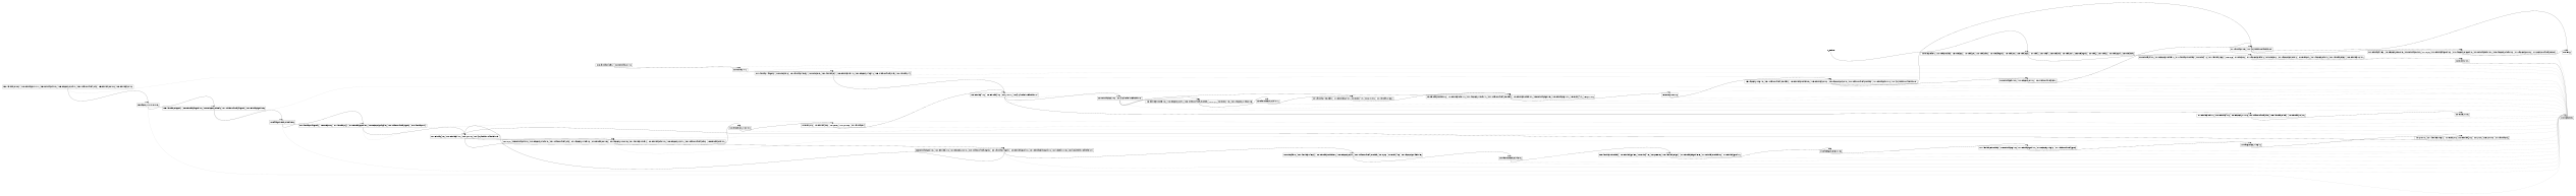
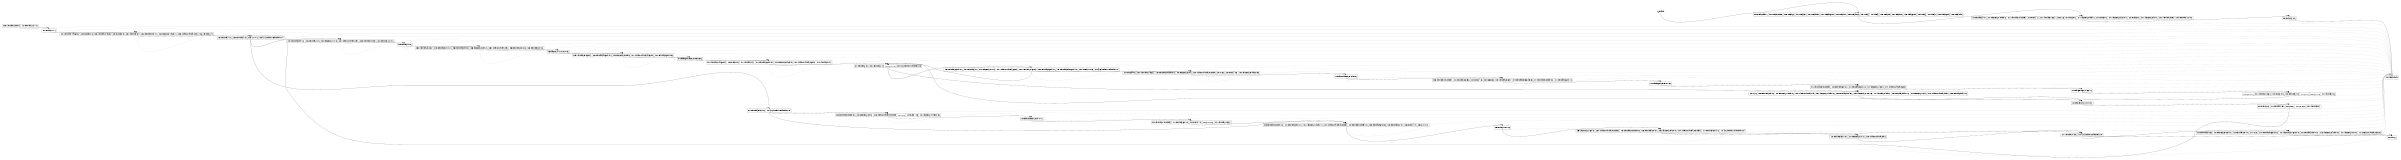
  digraph {
    fontname="Patrick Hand"
    rankdir=LR
    node [fontname="Patrick Hand" shape=record]
    edge [fontname="Patrick Hand" headport=n tailport=s]
    n1 [label=BB_concat2299 shape=none]
    n2 [label="{86293: constant[undefined,v1]|86294: vardecl['currentState']|86295: vardecl['regex']|86296: vardecl['types']|86297: vardecl['handlers']|86298: vardecl['allSegments']|86299: vardecl['name']|86300: vardecl['isEmpty']|86301: vardecl['i']|86302: vardecl['l']|86303: vardecl['route']|86304: vardecl['names']|86305: vardecl['segments']|86306: vardecl['j']|86307: vardecl['m']|86308: vardecl['segment']|86309: vardecl['handler']}"]
    n3 [label="{86310: read-variable['this',v3,-]|86311: read-property[v3,'rootState',v2]|86312: write-variable[v2,'currentState']*|86313: constant[\"^\",v4]|86314: write-variable[v4,'regex']*|86315: new[v5]|86316: constant[0.0,v6]|86317: write-property[v5,'statics',v6]|86318: constant[0.0,v7]|86319: write-property[v5,'dynamics',v7]|86320: constant[0.0,v8]|86321: write-property[v5,'stars',v8]|86322: write-variable[v5,'types']*|86323: read-variable['Array',v10,-]}"]
    n4 [label="{86324: construct [-,v10,v9]}"]
    n5 [label="{86479: exceptional-return}"]
    n6 [label="{86325: write-variable[v9,'handlers']*|86326: read-variable['Array',v12,-]}"]
    n7 [label="{86327: construct [-,v12,v11]}"]
    n8 [label="{86328: write-variable[v11,'allSegments']*|86329: constant[true,v13]|86330: write-variable[v13,'isEmpty']*|86331: constant[0.0,v15]|86332: write-variable[v15,'i']*|86333: read-variable['routes',v17,-]|86334: read-property[v17,'length',v16]|86335: \<variable-non-null-undef\>['routes']|86336: write-variable[v16,'l']*}"]
    n9 [label="{86337: read-variable['i',v18,-]|86338: read-variable['l',v19,-]|86339: \<[v18,v19,v14]|86340: if[v14](true-block:26175,false-block:26176)}"]
    n10 [label="{86341: read-variable['routes',v21,-]|86342: read-variable['i',v22,-]|86343: read-property[v21,v22,v20]|86344: \<variable-non-null-undef\>['routes']|86345: write-variable[v20,'route']*|86346: read-variable['Array',v24,-]}"]
    n11 [label="{86347: read-variable['isEmpty',v20,-]|86348: if[v20](true-block:26195,false-block:26198)}"]
    n12 [label="{86349: construct [-,v24,v23]}"]
    n13 [label="{86433: read-variable['currentState',v23,-]|86434: read-property[v23,'put',-]|86435: \<variable-non-null-undef\>['currentState']|86436: new[v24]|86437: constant[\"/\",v25]|86438: write-property[v24,'validChars',v25]}"]
    n14 [label="{86445: read-variable['currentState',v22,-]|86446: read-variable['handlers',v21,-]|86447: write-property[v22,'handlers',v21]|86448: \<variable-non-null-undef\>['currentState']*|86449: read-variable['currentState',v24,-]|86450: read-variable['RegExp',v25,-]|86451: read-variable['regex',v27,-]|86452: constant[\"$\",v28]|86453: +[v27,v28,v26]}"]
    n15 [label="{86350: write-variable[v23,'names']*|86351: read-variable['parse',v27,v26]|86352: read-variable['route',v29,-]|86353: read-property[v29,'path',v28]|86354: \<variable-non-null-undef\>['route']|86355: read-variable['names',v30,-]|86356: read-variable['types',v31,-]}"]
    n16 [label="{86439: call-currentState.put [v23,'put',v24,v21]}"]
    n17 [label="{86454: construct [-,v25,v26,v23]}"]
    n18 [label="{86357: call-parse [v26,v27,v28,v30,v31,v25]}"]
    n19 [label="{86440: write-variable[v21,'currentState']*|86441: read-variable['regex',v27,-]|86442: constant[\"/\",v28]|86443: +[v27,v28,v26]|86444: write-variable[v26,'regex']*}"]
    n20 [label="{86455: write-property[v24,'regex',v23]|86456: \<variable-non-null-undef\>['currentState']*|86457: read-variable['currentState',v30,-]|86458: read-variable['types',v29,-]|86459: write-property[v30,'types',v29]|86460: \<variable-non-null-undef\>['currentState']*|86461: read-variable['options',v31,-]|86462: if[v31](true-block:26201,false-block:26202)}"]
    n21 [label="{86358: write-variable[v25,'segments']*|86359: read-variable['allSegments',v34,-]|86360: read-property[v34,'concat',-]|86361: \<variable-non-null-undef\>['allSegments']|86362: read-variable['segments',v35,-]}"]
    n22 [label="{86363: call-allSegments.concat [v34,'concat',v35,v32]}"]
    n23 [label="{86364: write-variable[v32,'allSegments']*|86365: constant[0.0,v37]|86366: write-variable[v37,'j']*|86367: read-variable['segments',v39,-]|86368: read-property[v39,'length',v38]|86369: \<variable-non-null-undef\>['segments']|86370: write-variable[v38,'m']*}"]
    n24 [label="{86371: read-variable['j',v40,-]|86372: read-variable['m',v41,-]|86373: \<[v40,v41,v36]|86374: if[v36](true-block:26184,false-block:26185)}"]
    n25 [label="{86375: read-variable['segments',v43,-]|86376: read-variable['j',v44,-]|86377: read-property[v43,v44,v42]|86378: \<variable-non-null-undef\>['segments']|86379: write-variable[v42,'segment']*|86380: read-variable['segment',v46,-]|86381: read-variable['EpsilonSegment',v47,-]|86382: instanceof[v46,v47,v45]|86383: if[v45](true-block:26183,false-block:26186)}"]
    n26 [label="{86384: new[v42]|86385: read-variable['route',v44,-]|86386: read-property[v44,'handler',v43]|86387: \<variable-non-null-undef\>['route']|86388: write-property[v42,'handler',v43]|86389: read-variable['names',v45,-]|86390: write-property[v42,'names',v45]|86391: write-variable[v42,'handler']*|86392: read-variable['handlers',v47,-]|86393: read-property[v47,'push',-]|86394: \<variable-non-null-undef\>['handlers']|86395: read-variable['handler',v48,-]}"]
    n27 [label="{86396: constant[false,v48]|86397: write-variable[v48,'isEmpty']*|86398: read-variable['currentState',v51,-]|86399: read-property[v51,'put',-]|86400: \<variable-non-null-undef\>['currentState']|86401: new[v52]|86402: constant[\"/\",v53]|86403: write-property[v52,'validChars',v53]}"]
    n28 [label="{86427: call-handlers.push [v47,'push',v48,-]*}"]
    n29 [label="{86404: call-currentState.put [v51,'put',v52,v49]}"]
    n30 [label="{86428: constant[1.0,v49]|86429: read-variable['i',v50,-]|86430: +[v50,v51]|86431: +[v51,v49,v52]|86432: write-variable[v52,'i']}"]
    n31 [label="{86405: write-variable[v49,'currentState']*|86406: read-variable['regex',v55,-]|86407: constant[\"/\",v56]|86408: +[v55,v56,v54]|86409: write-variable[v54,'regex']*|86410: read-variable['addSegment',v59,v58]|86411: read-variable['currentState',v60,-]|86412: read-variable['segment',v61,-]}"]
    n32 [label="{86413: call-addSegment [v58,v59,v60,v61,v57]}"]
    n33 [label="{86414: write-variable[v57,'currentState']*|86415: read-variable['regex',v63,-]|86416: read-variable['segment',v66,-]|86417: read-property[v66,'regex',-]|86418: \<variable-non-null-undef\>['segment']}"]
    n34 [label="{86419: call-segment.regex [v66,'regex',v64]}"]
    n35 [label="{86420: +[v63,v64,v62]|86421: write-variable[v62,'regex']*|86422: constant[1.0,v67]|86423: read-variable['j',v68,-]|86424: +[v68,v69]|86425: +[v69,v67,v70]|86426: write-variable[v70,'j']}"]
    n36 [label="{86466: write-variable[v31,'name']|86467: if[v31](true-block:26203,false-block:26204)}"]
    n37 [label="{86463: read-variable['options',v32,-]|86464: read-property[v32,'as',v31]|86465: \<variable-non-null-undef\>['options']}"]
    n38 [label="{86468: read-variable['this',v35,-]|86469: read-property[v35,'names',v33]|86470: read-variable['name',v34,-]|86471: new[v32]|86472: read-variable['allSegments',v36,-]|86473: write-property[v32,'segments',v36]|86474: read-variable['handlers',v37,-]|86475: write-property[v32,'handlers',v37]|86476: write-property[v33,v34,v32]|86477: \<property-non-null-undef\>[v35,'names']*}"]
    n39 [label="{86478: return[v1]}"]
    n1 -> n2 [headlabel="    26168"]
    n2 -> n3 [headlabel="      26169"]
    n3 -> n4 [headlabel="      26170"]
    n3 -> n5 [color=gray headlabel="      26205"]
    n4 -> n5 [color=black]
    n6 -> n5 [color=gray]
    n6 -> n7 [headlabel="      26172"]
    n7 -> n5 [color=gray]
    n7 -> n8 [headlabel="      26173"]
    n8 -> n5 [color=gray]
    n8 -> n9 [headlabel="      26174"]
    n9 -> n5 [color=gray]
    n9 -> n10 [headlabel="      26175"]
    n9 -> n11 [headlabel="      26176"]
    n10 -> n5 [color=gray]
    n10 -> n12 [headlabel="      26177"]
    n11 -> n5 [color=gray]
    n11 -> n13 [headlabel="      26195"]
    n11 -> n14 [headlabel="      26198"]
    n12 -> n5 [color=gray]
+   n12 -> n15 [headlabel="      26178"]
    n13 -> n5 [color=gray]
    n13 -> n16 [headlabel="      26196"]
    n14 -> n5 [color=gray]
    n14 -> n17 [headlabel="      26199"]
    n15 -> n5 [color=gray]
    n15 -> n18 [headlabel="      26179"]
    n16 -> n5 [color=gray]
    n16 -> n19 [headlabel="      26197"]
    n17 -> n5 [color=gray]
    n17 -> n20 [headlabel="      26200"]
    n18 -> n5 [color=gray]
    n18 -> n21 [headlabel="      26180"]
    n19 -> n14
    n20 -> n5 [color=gray]
    n20 -> n36 [headlabel="      26202"]
    n20 -> n37 [headlabel="      26201"]
    n21 -> n5 [color=gray]
    n21 -> n22 [headlabel="      26181"]
    n22 -> n5 [color=gray]
    n22 -> n23 [headlabel="      26182"]
    n23 -> n5 [color=gray]
    n23 -> n24 [headlabel="      26183"]
    n24 -> n5 [color=gray]
    n24 -> n25 [headlabel="      26184"]
    n24 -> n26 [headlabel="      26185"]
    n25 -> n5 [color=gray]
    n25 -> n24
    n25 -> n27 [headlabel="      26186"]
    n26 -> n5 [color=gray]
    n26 -> n28 [headlabel="      26193"]
    n27 -> n5 [color=gray]
    n27 -> n29 [headlabel="      26187"]
    n28 -> n5 [color=gray]
    n28 -> n30 [headlabel="      26194"]
    n29 -> n5 [color=gray]
    n29 -> n31 [headlabel="      26188"]
    n30 -> n5 [color=gray]
    n30 -> n9
    n31 -> n5 [color=gray]
    n31 -> n32 [headlabel="      26189"]
    n32 -> n5 [color=gray]
    n32 -> n33 [headlabel="      26190"]
    n33 -> n5 [color=gray]
    n33 -> n34 [headlabel="      26191"]
    n34 -> n5 [color=gray]
    n34 -> n35 [headlabel="      26192"]
    n35 -> n5 [color=gray]
    n35 -> n24
    n36 -> n38 [headlabel="      26203"]
    n36 -> n39 [headlabel="      26204"]
    n37 -> n5 [color=gray]
    n37 -> n36
    n38 -> n5 [color=gray]
    n38 -> n39
  }
